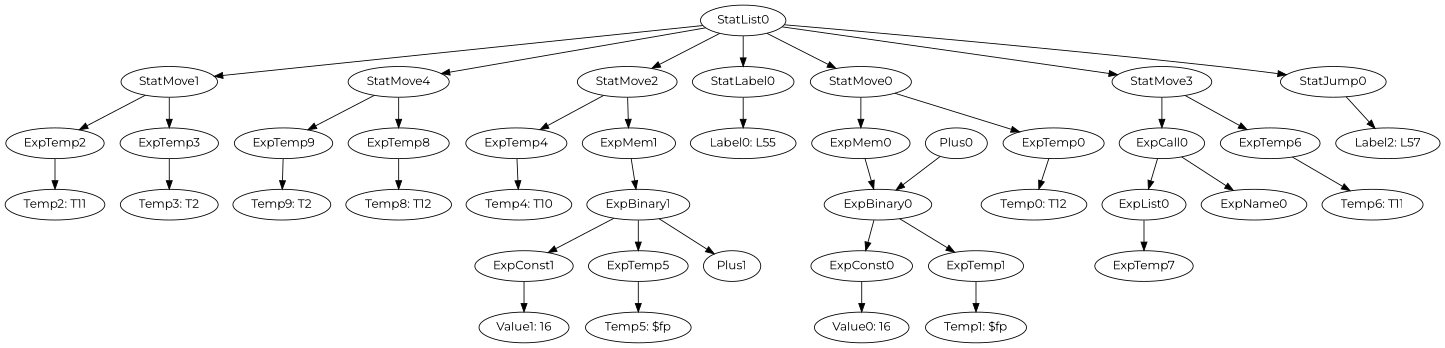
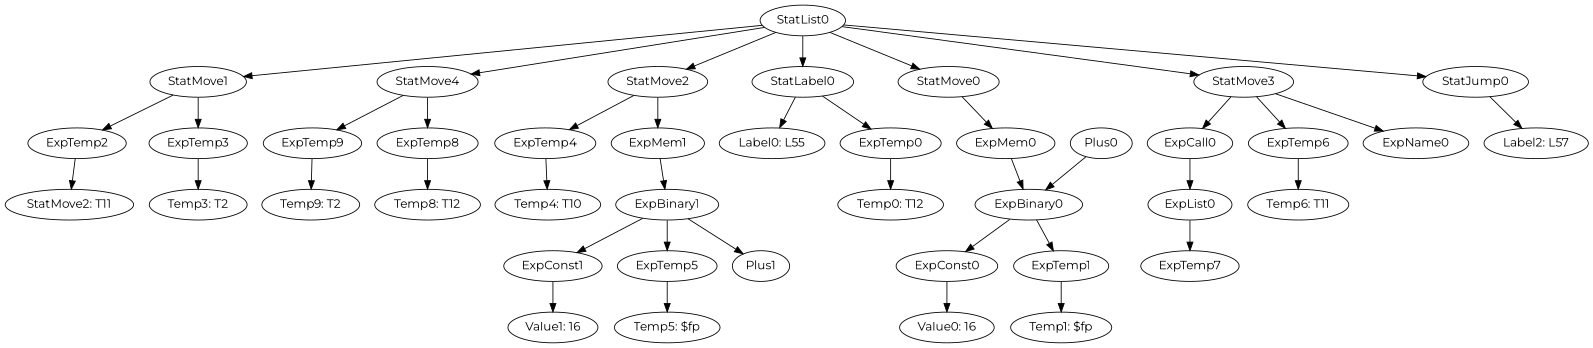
  digraph {
    fontname=Montserrat
    ordering=out
    node [fontname=Montserrat]
    edge [fontname=Montserrat]
    ExpTemp9
    "Temp9: T2"
    ExpList0
    ExpTemp7
    ExpTemp8
    "Temp8: T12"
    StatMove1
    ExpTemp2
    ExpTemp3
-   "Temp2: T11"
+   "Temp2: T11" [label="StatMove2: T11"]
    "Temp3: T2"
    ExpConst1
    "Value1: 16"
    StatMove4
    ExpMem0
    ExpBinary0
    ExpConst0
    ExpTemp1
    "Value0: 16"
    "Temp1: $fp"
    Plus0
    ExpBinary1
    ExpTemp5
    Plus1
    "Temp5: $fp"
    StatMove2
    ExpTemp4
    ExpMem1
    "Temp4: T10"
    StatLabel0
    "Label0: L55"
    StatList0
    StatMove0
    StatMove3
    StatJump0
    ExpTemp0
    ExpCall0
    ExpTemp6
    "Label2: L57"
    "Temp0: T12"
    ExpName0
    "Temp6: T11"
    ExpTemp9 -> "Temp9: T2"
    ExpList0 -> ExpTemp7
    ExpTemp8 -> "Temp8: T12"
    StatMove1 -> ExpTemp2
    StatMove1 -> ExpTemp3
    ExpTemp2 -> "Temp2: T11"
    ExpTemp3 -> "Temp3: T2"
    ExpConst1 -> "Value1: 16"
    StatMove4 -> ExpTemp9
    StatMove4 -> ExpTemp8
    ExpMem0 -> ExpBinary0
    ExpBinary0 -> ExpConst0
    ExpBinary0 -> ExpTemp1
    ExpConst0 -> "Value0: 16"
    ExpTemp1 -> "Temp1: $fp"
    Plus0 -> ExpBinary0
    ExpBinary1 -> ExpConst1
    ExpBinary1 -> ExpTemp5
    ExpBinary1 -> Plus1
    ExpTemp5 -> "Temp5: $fp"
    StatMove2 -> ExpTemp4
    StatMove2 -> ExpMem1
    ExpTemp4 -> "Temp4: T10"
    ExpMem1 -> ExpBinary1
    StatLabel0 -> "Label0: L55"
    StatList0 -> StatMove1
    StatList0 -> StatMove4
    StatList0 -> StatMove2
    StatList0 -> StatLabel0
    StatList0 -> StatMove0
    StatList0 -> StatMove3
    StatList0 -> StatJump0
    StatMove0 -> ExpMem0
-   StatMove0 -> ExpTemp0
+   StatLabel0 -> ExpTemp0
    StatMove3 -> ExpCall0
    StatMove3 -> ExpTemp6
    StatJump0 -> "Label2: L57"
    ExpTemp0 -> "Temp0: T12"
    ExpCall0 -> ExpList0
-   ExpCall0 -> ExpName0
+   StatMove3 -> ExpName0
    ExpTemp6 -> "Temp6: T11"
  }
